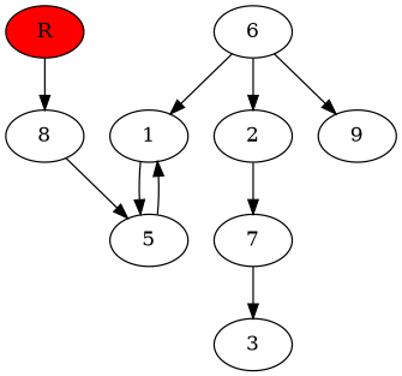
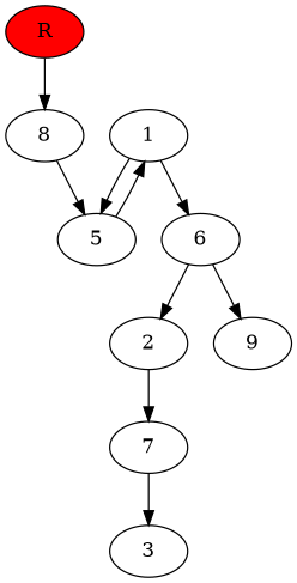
  digraph {
    1
    5
    2
    7
    3
    6
    9
    8
    R [fillcolor="#ff0000" style=filled]
    1 -> 5
    5 -> 1
    2 -> 7
    7 -> 3
-   6 -> 1
+   1 -> 6
    6 -> 2
    6 -> 9
    8 -> 5
    R -> 8
  }
